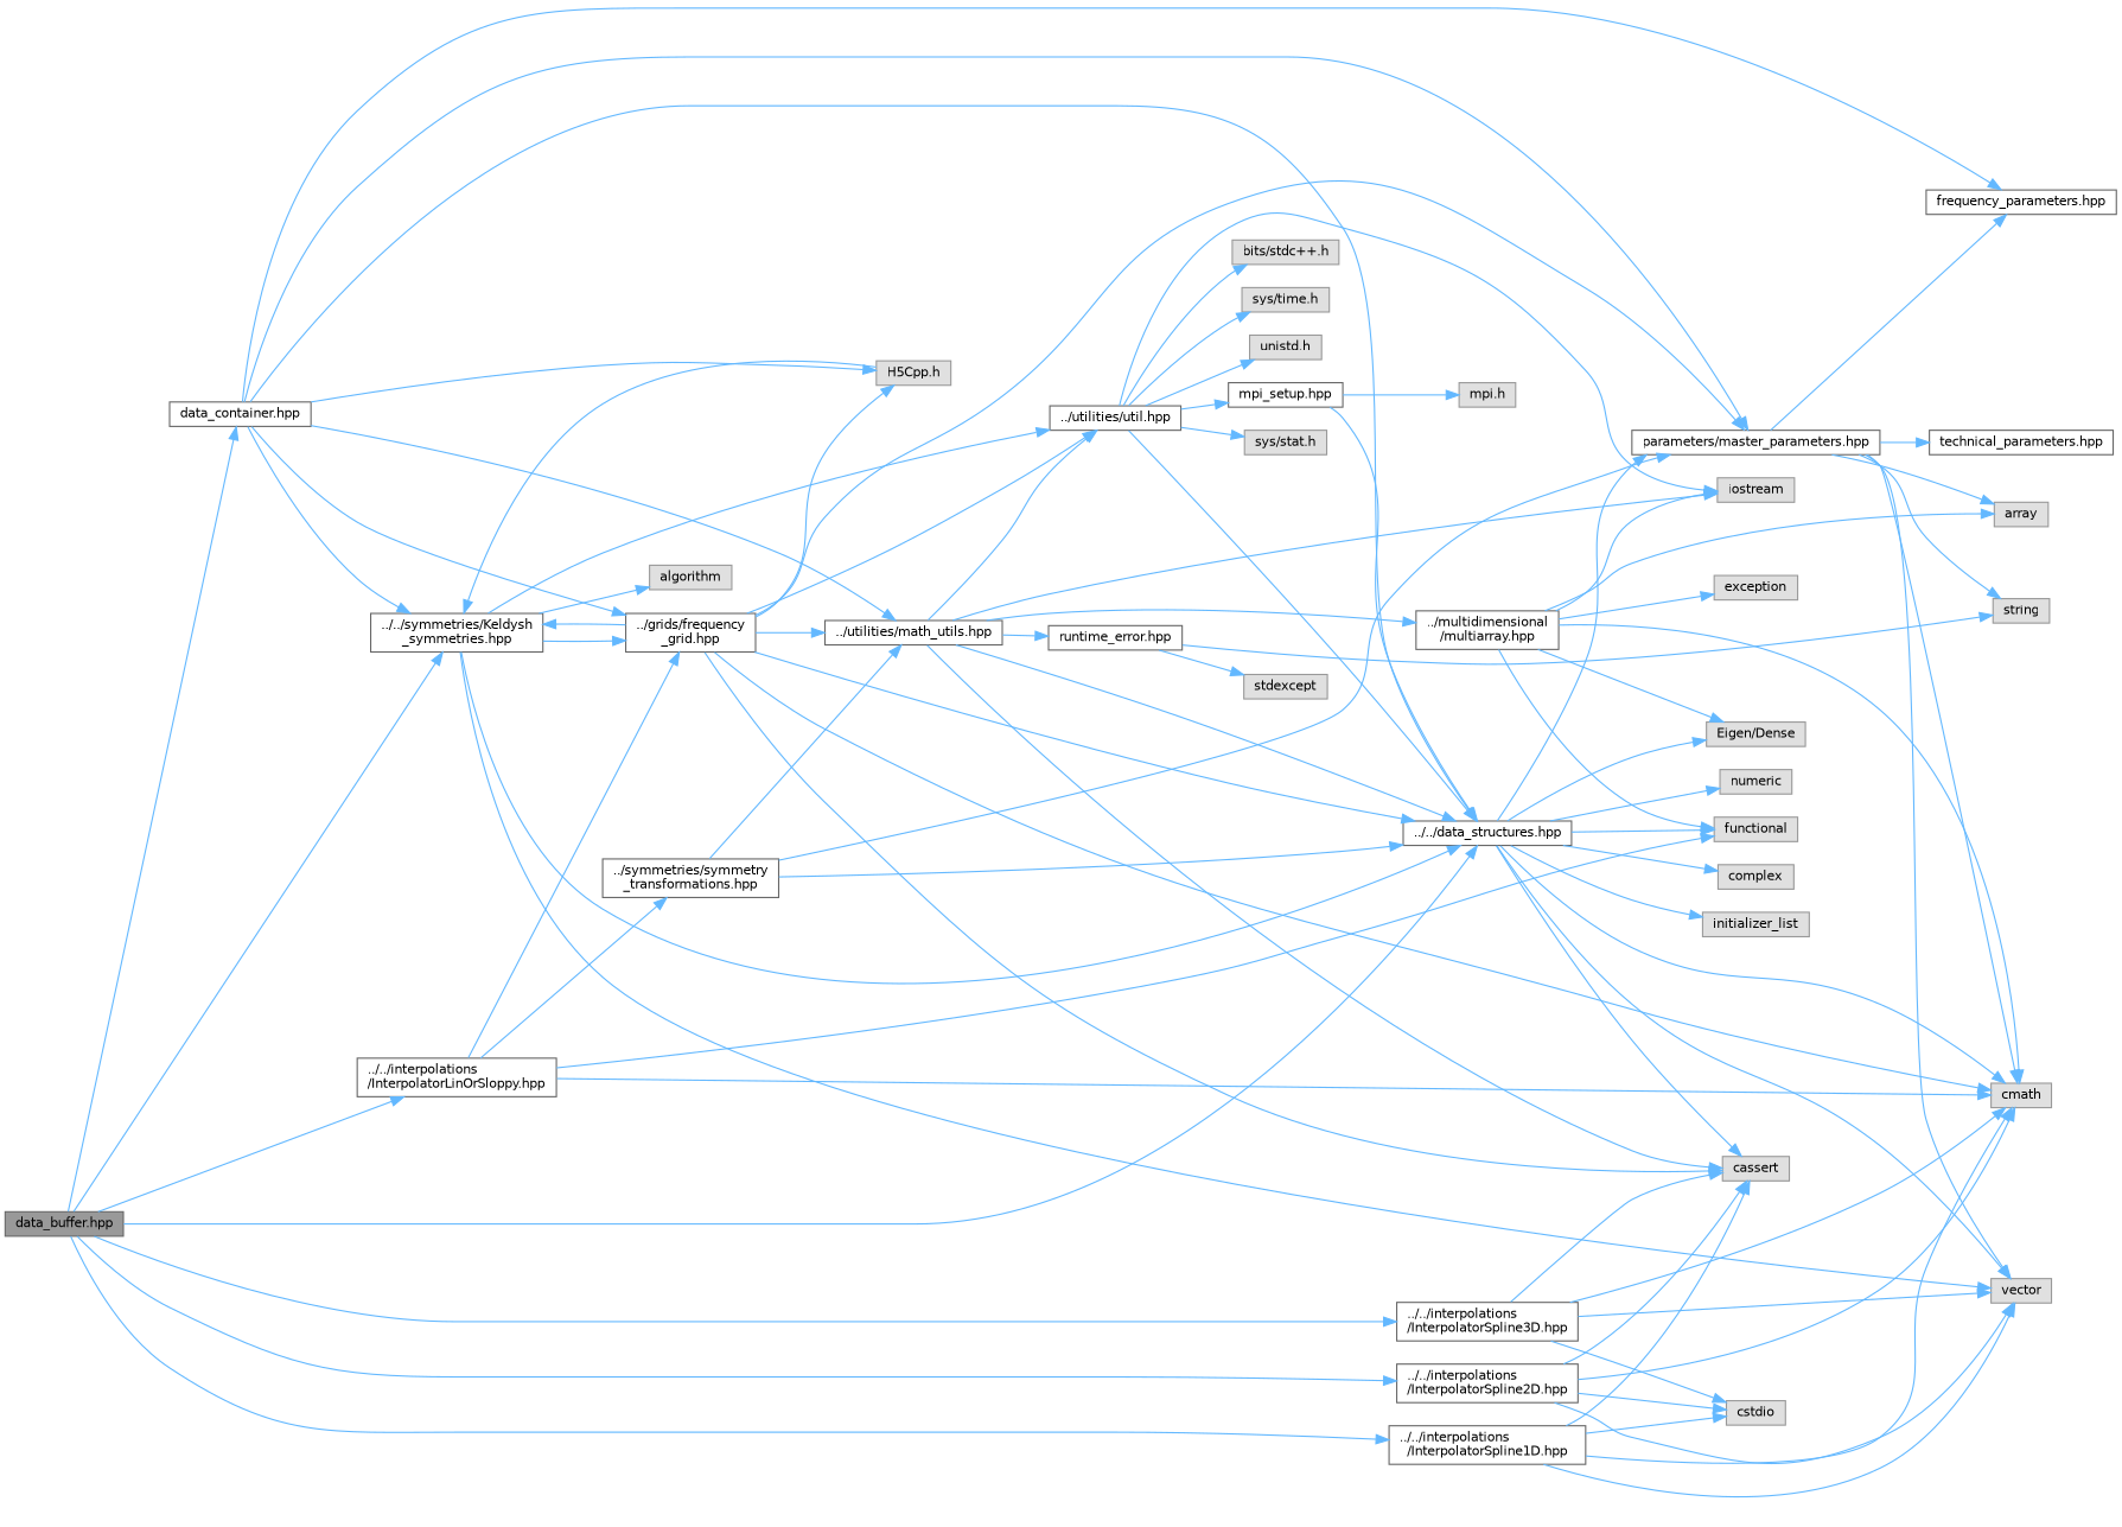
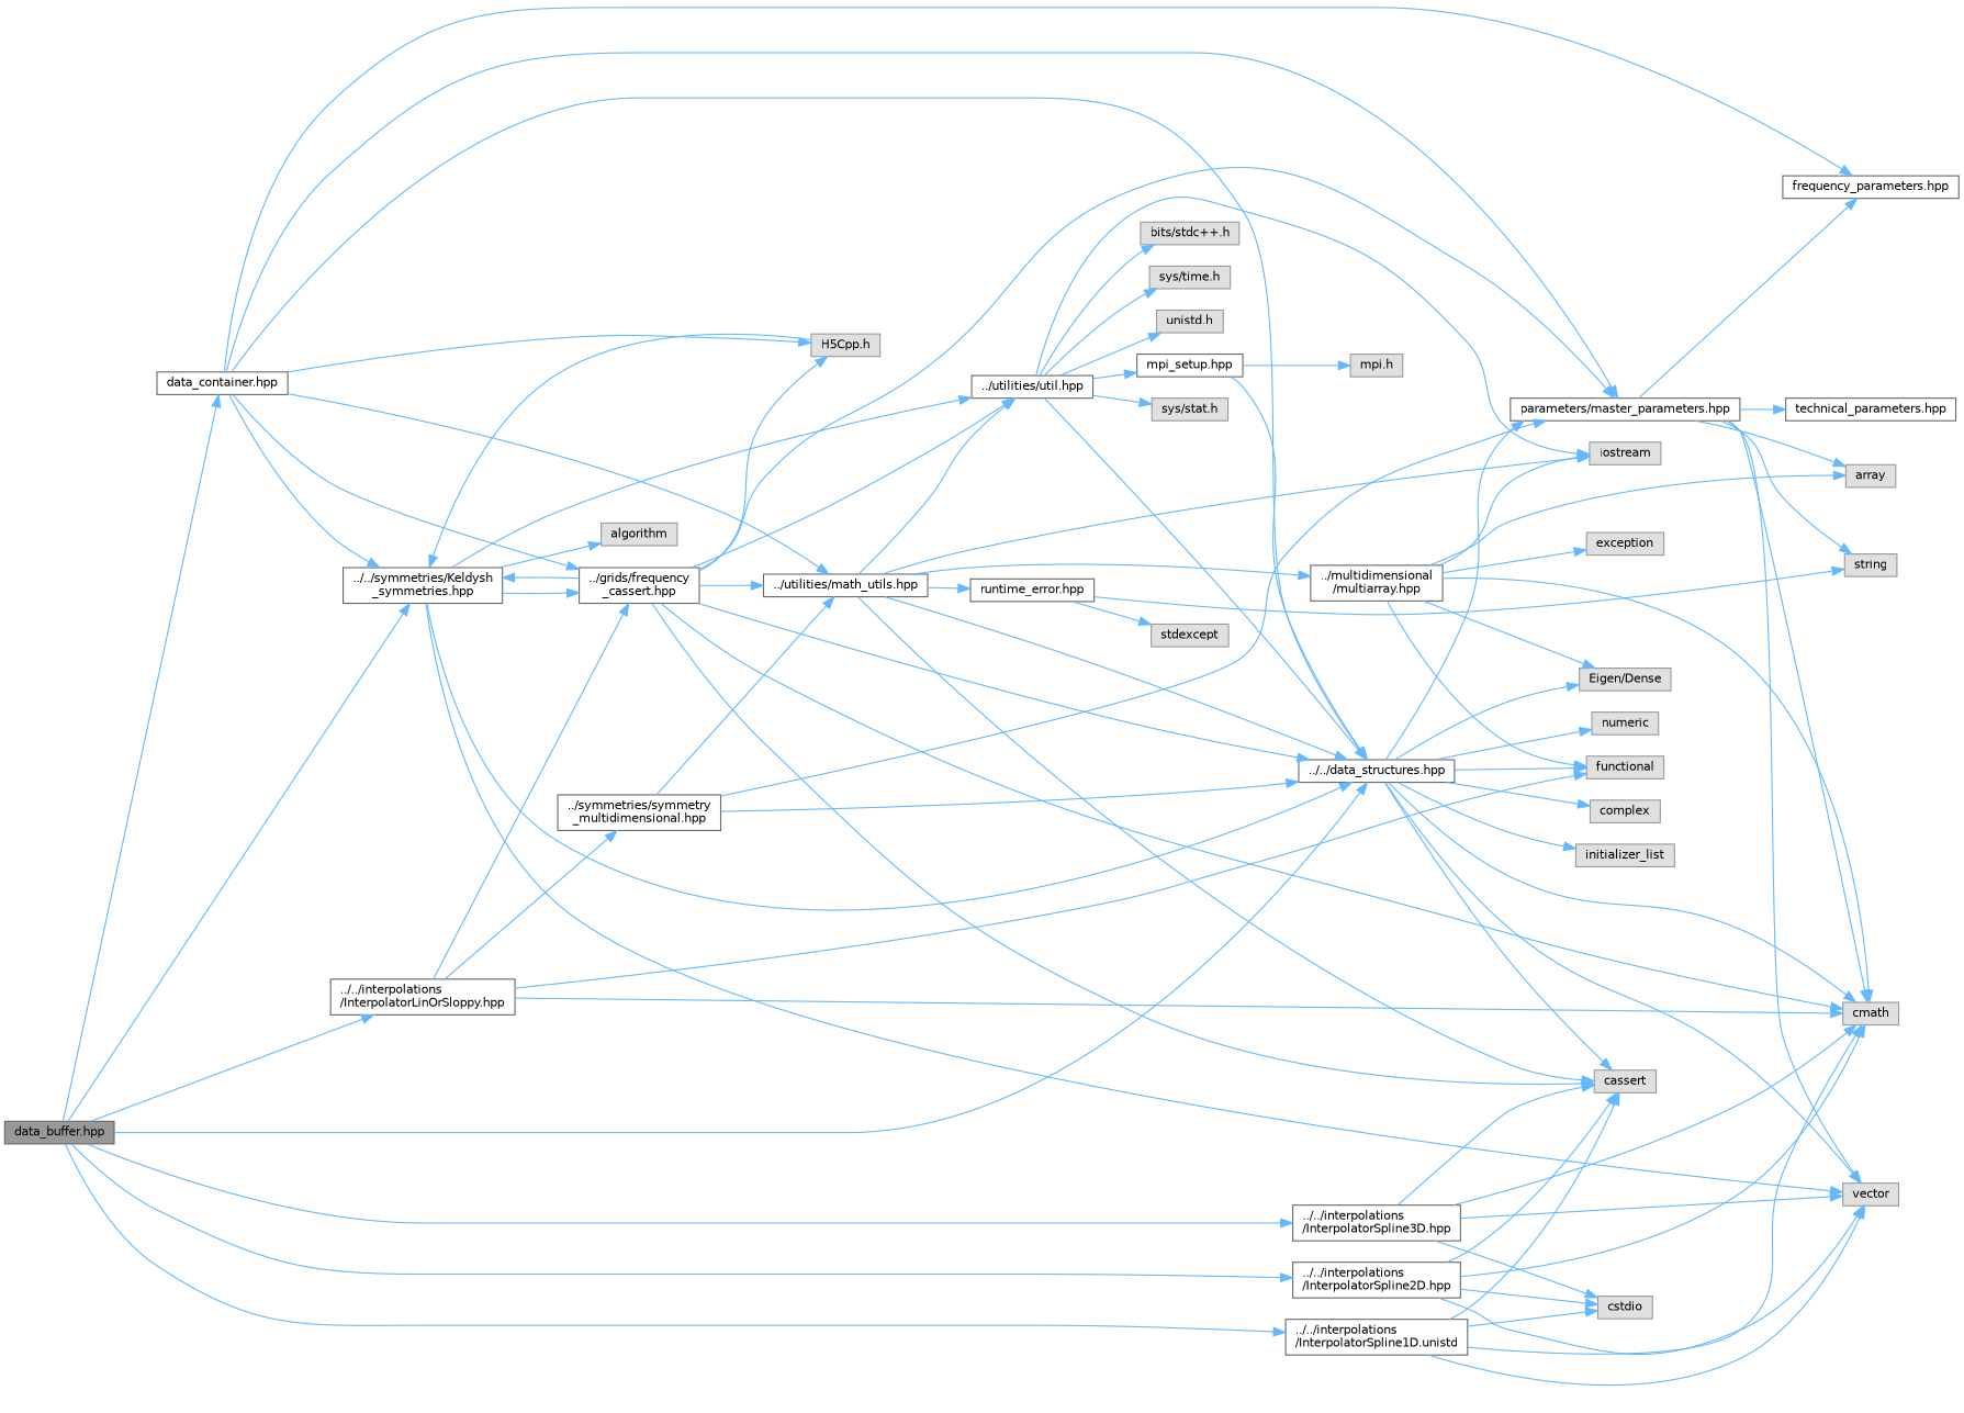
  digraph {
    rankdir=LR
    node [color=grey60 fillcolor="#E0E0E0" fontname=Helvetica fontsize=10 shape=box style=filled]
    edge [color=steelblue1 fontname=Helvetica fontsize=10 labelfontname=Helvetica labelfontsize=10 style=solid]
    n1 [color=gray40 fillcolor=grey60 fontcolor=black height=0.2 label="data_buffer.hpp" width=0.4]
    n2 [color=grey40 fillcolor=white height=0.2 label="../../data_structures.hpp" width=0.4]
    n3 [color=grey40 fillcolor=white height=0.2 label="../../symmetries/Keldysh\l_symmetries.hpp" width=0.4]
    n4 [color=grey40 fillcolor=white height=0.2 label="data_container.hpp" width=0.4]
    n5 [color=grey40 fillcolor=white height=0.2 label="../../interpolations\l/InterpolatorLinOrSloppy.hpp" width=0.4]
-   n6 [color=grey40 fillcolor=white height=0.2 label="../../interpolations\l/InterpolatorSpline1D.hpp" width=0.4]
+   n6 [color=grey40 fillcolor=white height=0.2 label="../../interpolations\l/InterpolatorSpline1D.unistd" width=0.4]
    n7 [color=grey40 fillcolor=white height=0.2 label="../../interpolations\l/InterpolatorSpline2D.hpp" width=0.4]
    n8 [color=grey40 fillcolor=white height=0.2 label="../../interpolations\l/InterpolatorSpline3D.hpp" width=0.4]
    n9 [height=0.2 label=complex width=0.4]
    n10 [height=0.2 label=cmath width=0.4]
    n11 [height=0.2 label=vector width=0.4]
    n12 [height=0.2 label=initializer_list width=0.4]
    n13 [height=0.2 label=functional width=0.4]
    n14 [height=0.2 label=cassert width=0.4]
    n15 [height=0.2 label=numeric width=0.4]
    n16 [color=grey40 fillcolor=white height=0.2 label="parameters/master_parameters.hpp" width=0.4]
    n17 [height=0.2 label="Eigen/Dense" width=0.4]
    n18 [height=0.2 label=algorithm width=0.4]
    n19 [color=grey40 fillcolor=white height=0.2 label="../utilities/util.hpp" width=0.4]
-   n20 [color=grey40 fillcolor=white height=0.2 label="../grids/frequency\l_grid.hpp" width=0.4]
+   n20 [color=grey40 fillcolor=white height=0.2 label="../grids/frequency\l_cassert.hpp" width=0.4]
    n21 [color=grey40 fillcolor=white height=0.2 label="frequency_parameters.hpp" width=0.4]
    n22 [color=grey40 fillcolor=white height=0.2 label="../utilities/math_utils.hpp" width=0.4]
    n23 [height=0.2 label="H5Cpp.h" width=0.4]
-   n24 [color=grey40 fillcolor=white height=0.2 label="../symmetries/symmetry\l_transformations.hpp" width=0.4]
+   n24 [color=grey40 fillcolor=white height=0.2 label="../symmetries/symmetry\l_multidimensional.hpp" width=0.4]
    n25 [height=0.2 label=cstdio width=0.4]
    n26 [height=0.2 label=string width=0.4]
    n27 [height=0.2 label=array width=0.4]
    n28 [color=grey40 fillcolor=white height=0.2 label="technical_parameters.hpp" width=0.4]
    n29 [height=0.2 label="sys/time.h" width=0.4]
    n30 [height=0.2 label="unistd.h" width=0.4]
    n31 [height=0.2 label=iostream width=0.4]
    n32 [height=0.2 label="bits/stdc++.h" width=0.4]
    n33 [height=0.2 label="sys/stat.h" width=0.4]
    n34 [color=grey40 fillcolor=white height=0.2 label="mpi_setup.hpp" width=0.4]
    n35 [height=0.2 label="mpi.h" width=0.4]
    n36 [color=grey40 fillcolor=white height=0.2 label="../multidimensional\l/multiarray.hpp" width=0.4]
    n37 [color=grey40 fillcolor=white height=0.2 label="runtime_error.hpp" width=0.4]
    n38 [height=0.2 label=exception width=0.4]
    n39 [height=0.2 label=stdexcept width=0.4]
    n1 -> n2
    n1 -> n3
    n1 -> n4
    n1 -> n5
    n1 -> n6
    n1 -> n7
    n1 -> n8
    n2 -> n9
    n2 -> n10
    n2 -> n11
    n2 -> n12
    n2 -> n13
    n2 -> n14
    n2 -> n15
    n2 -> n16
    n2 -> n17
    n3 -> n2
    n3 -> n11
    n3 -> n18
    n3 -> n19
    n3 -> n20
    n4 -> n2
    n4 -> n3
    n4 -> n16
    n4 -> n20
    n4 -> n21
    n4 -> n22
    n4 -> n23
    n5 -> n10
    n5 -> n13
    n5 -> n20
    n5 -> n24
    n6 -> n10
    n6 -> n11
    n6 -> n14
    n6 -> n25
    n7 -> n10
    n7 -> n11
    n7 -> n14
    n7 -> n25
    n8 -> n10
    n8 -> n11
    n8 -> n14
    n8 -> n25
    n16 -> n10
    n16 -> n11
    n16 -> n21
    n16 -> n26
    n16 -> n27
    n16 -> n28
    n19 -> n2
    n19 -> n29
    n19 -> n30
    n19 -> n31
    n19 -> n32
    n19 -> n33
    n19 -> n34
    n20 -> n2
    n20 -> n3
    n20 -> n10
    n20 -> n14
    n20 -> n16
    n20 -> n19
    n20 -> n22
    n20 -> n23
    n22 -> n2
    n22 -> n14
    n22 -> n19
    n22 -> n31
    n22 -> n36
    n22 -> n37
    n23 -> n3
    n24 -> n2
    n24 -> n16
    n24 -> n22
    n34 -> n2
    n34 -> n35
    n36 -> n10
    n36 -> n13
    n36 -> n17
    n36 -> n27
    n36 -> n31
    n36 -> n38
    n37 -> n26
    n37 -> n39
  }
